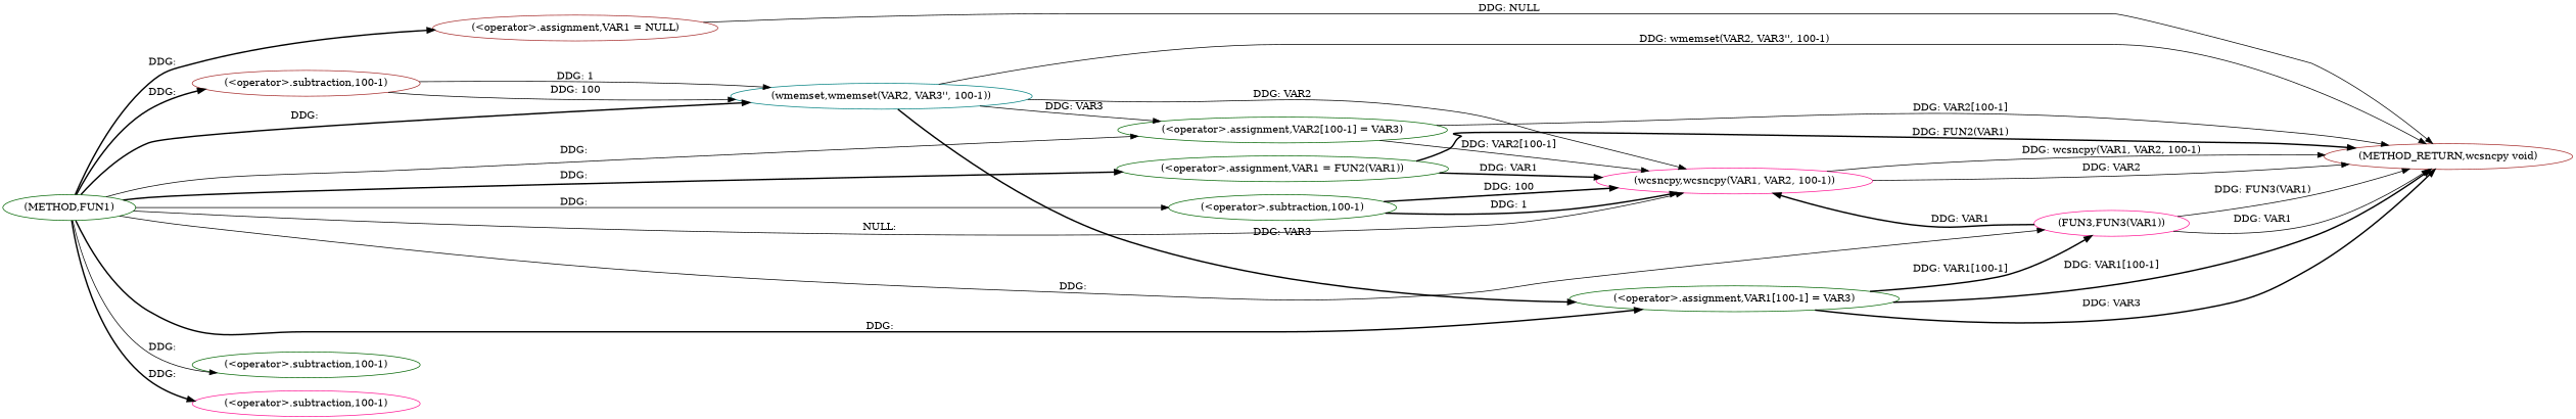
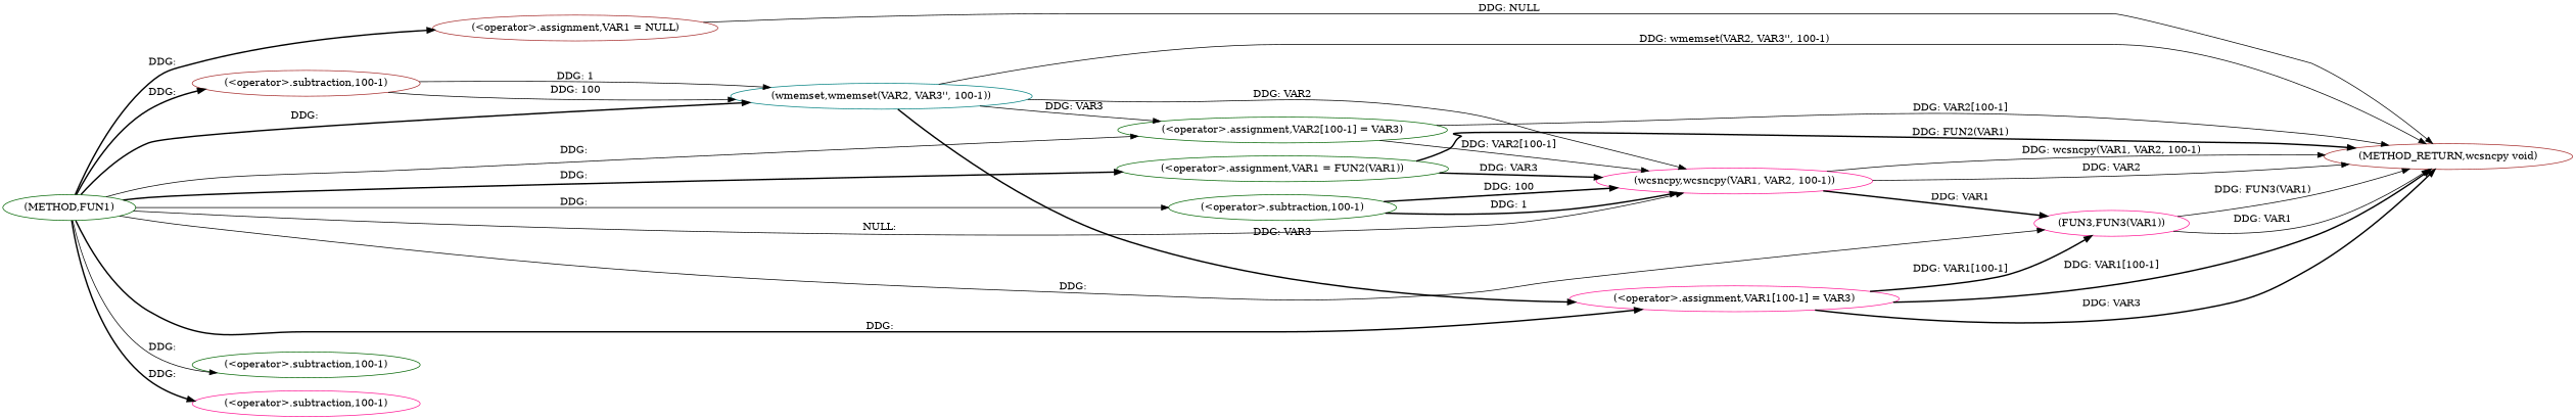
  digraph {
    fontname="DejaVu Serif"
    rankdir=LR
    node [color=darkgreen fontname="DejaVu Serif"]
    edge [fontname="DejaVu Serif" style=solid]
    n1 [label="(METHOD,FUN1)"]
    n2 [color=brown label="(<operator>.assignment,VAR1 = NULL)"]
    n3 [label="(<operator>.assignment,VAR1 = FUN2(VAR1))"]
    n4 [color=teal label="(wmemset,wmemset(VAR2, VAR3'', 100-1))"]
    n5 [color=brown label="(<operator>.subtraction,100-1)"]
    n6 [label="(<operator>.assignment,VAR2[100-1] = VAR3)"]
    n7 [label="(<operator>.subtraction,100-1)"]
    n8 [color=deeppink label="(wcsncpy,wcsncpy(VAR1, VAR2, 100-1))"]
    n9 [label="(<operator>.subtraction,100-1)"]
-   n10 [label="(<operator>.assignment,VAR1[100-1] = VAR3)"]
+   n10 [color=deeppink label="(<operator>.assignment,VAR1[100-1] = VAR3)"]
    n11 [color=deeppink label="(<operator>.subtraction,100-1)"]
    n12 [color=deeppink label="(FUN3,FUN3(VAR1))"]
    n13 [color=brown label="(METHOD_RETURN,wcsncpy void)"]
    n1 -> n2 [label="DDG: " style=bold]
    n1 -> n3 [label="DDG: " style=bold]
    n1 -> n4 [label="DDG: " style=bold]
    n1 -> n5 [label="DDG: " style=bold]
    n1 -> n6 [label="DDG: "]
    n1 -> n7 [label="DDG: "]
    n1 -> n8 [label="NULL: "]
    n1 -> n9 [label="DDG: "]
    n1 -> n10 [label="DDG: " style=bold]
    n1 -> n11 [label="DDG: " style=bold]
    n1 -> n12 [label="DDG: "]
    n2 -> n13 [label="DDG: NULL"]
-   n3 -> n8 [label="DDG: VAR1" style=bold]
+   n3 -> n8 [label="DDG: VAR3" style=bold]
    n3 -> n13 [label="DDG: FUN2(VAR1)" style=bold]
    n4 -> n6 [label="DDG: VAR3"]
    n4 -> n8 [label="DDG: VAR2"]
    n4 -> n10 [label="DDG: VAR3" style=bold]
    n4 -> n13 [label="DDG: wmemset(VAR2, VAR3'', 100-1)"]
    n5 -> n4 [label="DDG: 100"]
    n5 -> n4 [label="DDG: 1"]
    n6 -> n8 [label="DDG: VAR2[100-1]"]
    n6 -> n13 [label="DDG: VAR2[100-1]"]
-   n12 -> n8 [label="DDG: VAR1" style=bold]
+   n8 -> n12 [label="DDG: VAR1" style=bold]
    n8 -> n13 [label="DDG: wcsncpy(VAR1, VAR2, 100-1)"]
    n8 -> n13 [label="DDG: VAR2"]
    n9 -> n8 [label="DDG: 100" style=bold]
    n9 -> n8 [label="DDG: 1" style=bold]
    n10 -> n12 [label="DDG: VAR1[100-1]" style=bold]
    n10 -> n13 [label="DDG: VAR1[100-1]" style=bold]
    n10 -> n13 [label="DDG: VAR3" style=bold]
    n12 -> n13 [label="DDG: FUN3(VAR1)"]
    n12 -> n13 [label="DDG: VAR1"]
  }
